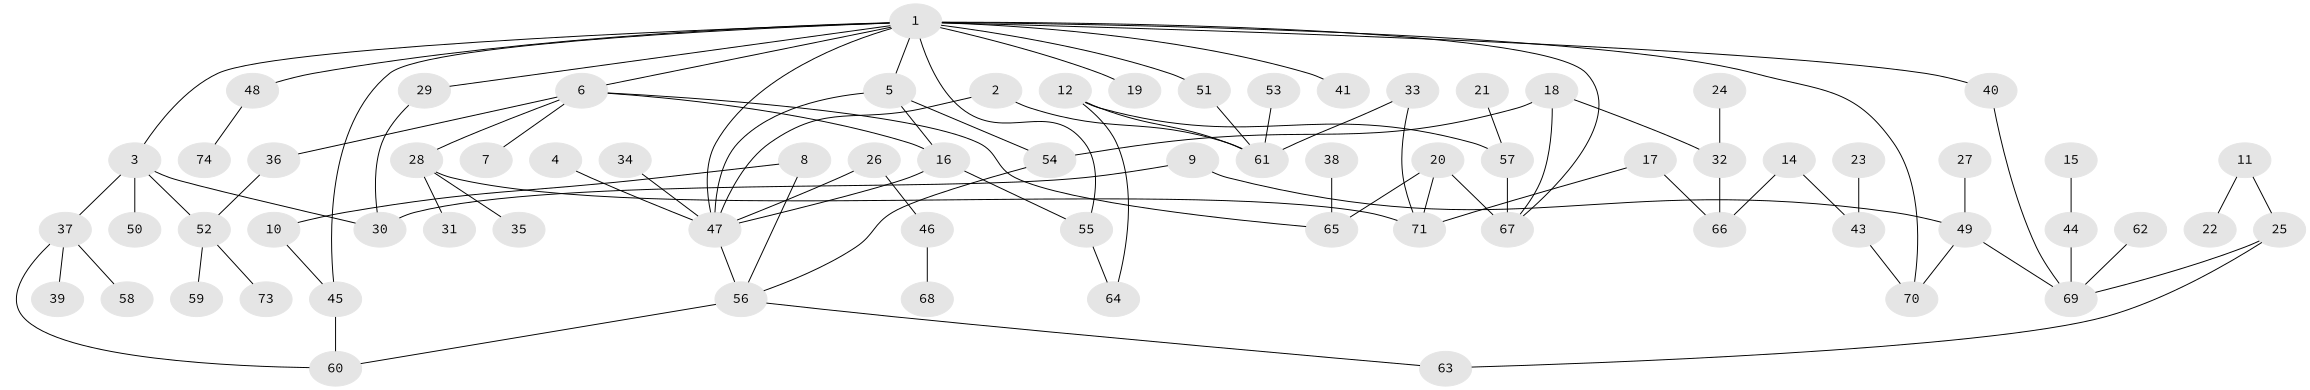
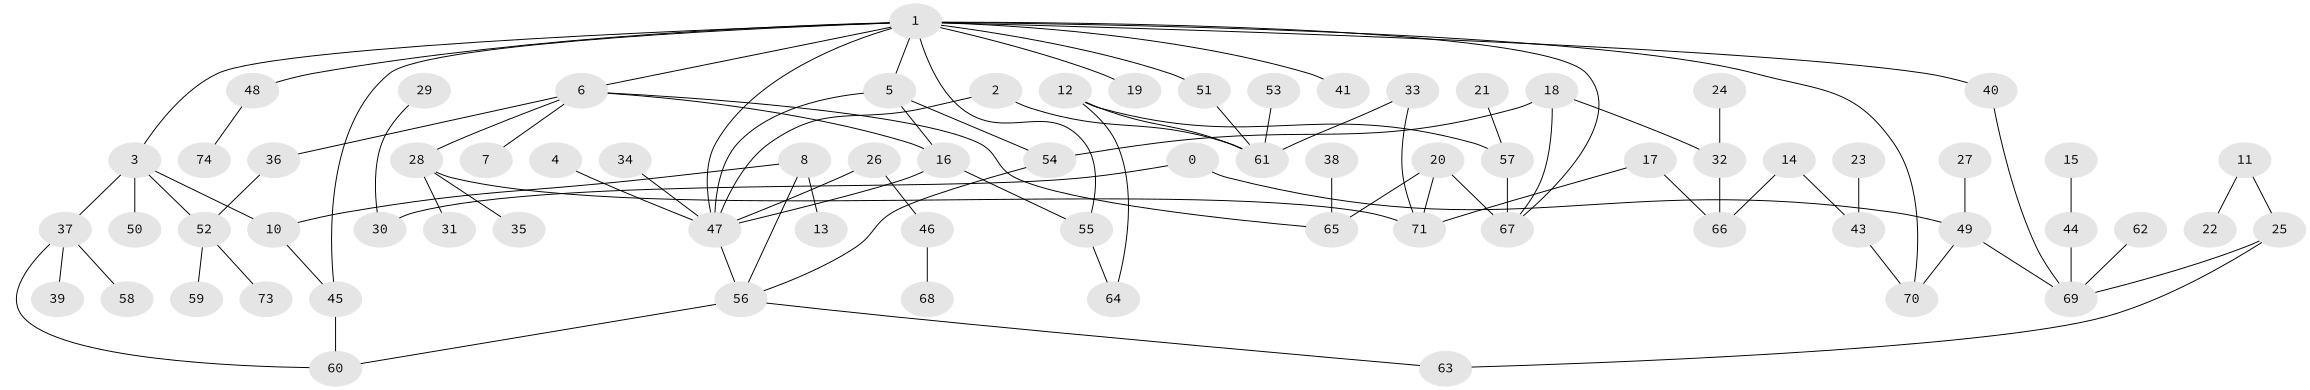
  graph {
    fontname="Source Code Pro"
    node [color=gray90 fontname="Source Code Pro" style=filled]
    edge [fontname="Source Code Pro" weight=1.0]
    1
    3
    5
    6
    19
    29
    40
    41
    45
    47
    48
    51
    55
    67
    70
    30
    37
    50
    52
    16
    54
    7
    28
    36
    65
    69
    60
    56
    n29 [label=74]
    61
    64
    2
    39
    58
    59
    73
    4
    71
    31
    35
    8
    10
+   13
    63
-   9
+   9 [label=0]
    49
    11
    22
    25
    12
    57
    14
    43
    66
    15
    44
    17
    18
    32
    20
    21
    23
    24
    26
    46
    68
    27
    33
    34
    38
    53
    62
    1 -- 3
    1 -- 5
    1 -- 6
    1 -- 19
-   1 -- 29
    1 -- 40
    1 -- 41
    1 -- 45
    1 -- 47
    1 -- 48
    1 -- 51
    1 -- 55
    1 -- 67
    1 -- 70
-   3 -- 30
+   3 -- 10
    3 -- 37
    3 -- 50
    3 -- 52
    5 -- 47
    5 -- 16
    5 -- 54
    6 -- 16
    6 -- 7
    6 -- 28
    6 -- 36
    6 -- 65
    29 -- 30
    40 -- 69
    45 -- 60
    47 -- 56 [weight=2.0]
    48 -- n29
    51 -- 61
    55 -- 64
    37 -- 60
    37 -- 39
    37 -- 58
    52 -- 59
    52 -- 73
    16 -- 47
    16 -- 55
    54 -- 56
    28 -- 71
    28 -- 31
    28 -- 35
    36 -- 52
    56 -- 60
    56 -- 63
    2 -- 47
    2 -- 61
    4 -- 47
    8 -- 56
    8 -- 10
+   8 -- 13
    10 -- 45
    9 -- 30
    9 -- 49
    49 -- 70
    49 -- 69
    11 -- 22
    11 -- 25
    25 -- 69
    25 -- 63
    12 -- 61
    12 -- 64
    12 -- 57
    57 -- 67
    14 -- 43
    14 -- 66
    43 -- 70
    15 -- 44
    44 -- 69
    17 -- 71
    17 -- 66
    18 -- 67
    18 -- 54
    18 -- 32
    32 -- 66
    20 -- 67 [weight=2.0]
    20 -- 65
    20 -- 71
    21 -- 57
    23 -- 43
    24 -- 32
    26 -- 47
    26 -- 46
    46 -- 68
    27 -- 49
    33 -- 61
    33 -- 71
    34 -- 47
    38 -- 65
    53 -- 61
    62 -- 69
  }
